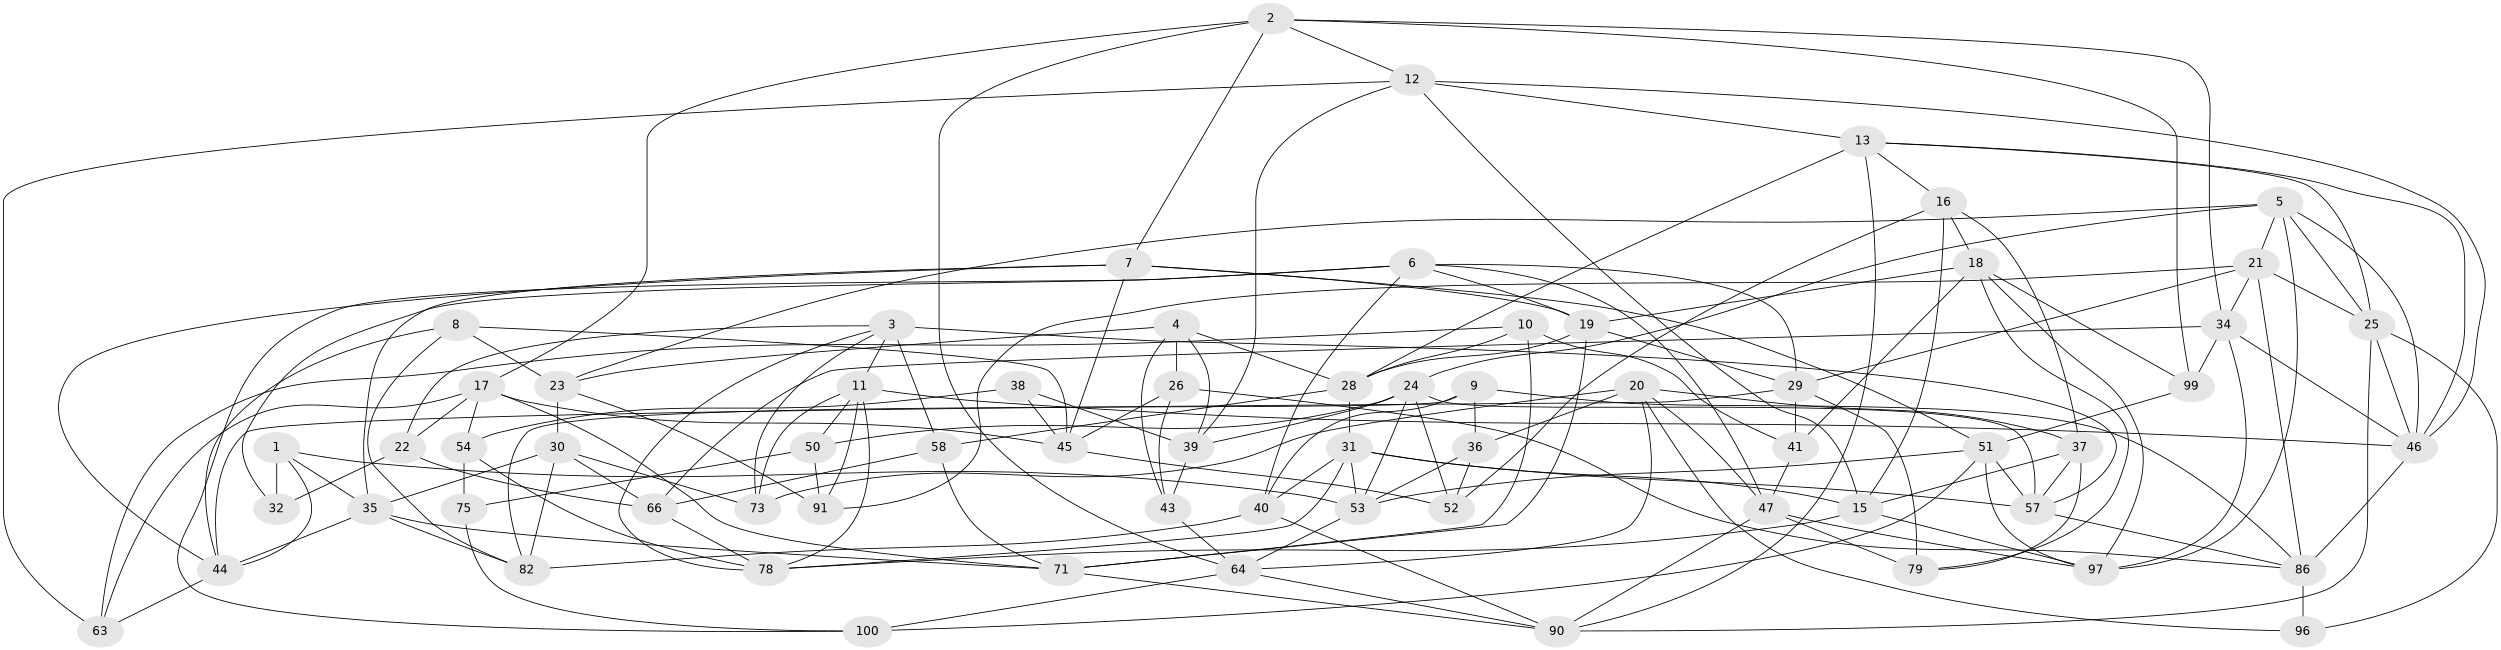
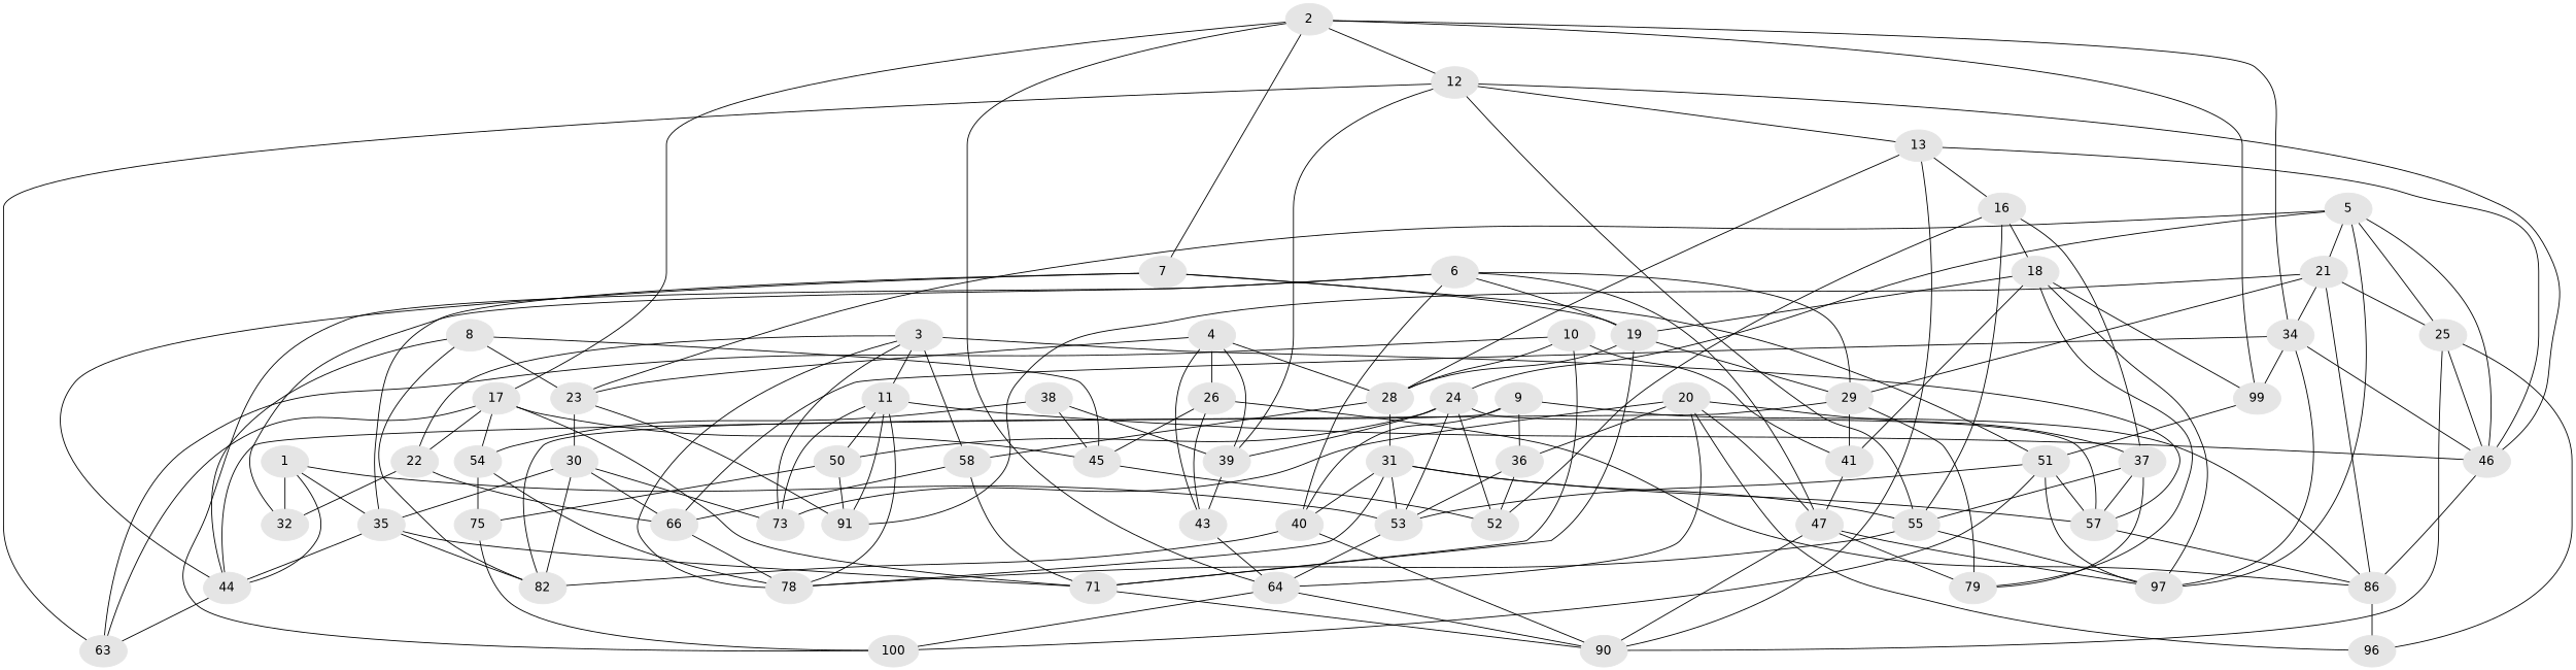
  graph {
    fontname="DejaVu Sans"
    node [color=gray90 fontname="DejaVu Sans" style=filled]
    edge [fontname="DejaVu Sans"]
    1
    32
    35 [super="+109"]
    44 [super="+76"]
    53 [super="+83"]
    82 [super="+107"]
    71 [super="+106"]
    63
    64 [super="+108"]
    2 [super="+14"]
    7 [super="+77"]
    12 [super="+65"]
    17 [super="+103"]
    34 [super="+98"]
    n15 [label=99]
    19 [super="+48"]
    45 [super="+67"]
    51 [super="+61"]
    39 [super="+89"]
    46 [super="+56"]
    13 [super="+15"]
-   55 [super="+85" label=15]
+   55 [super="+85"]
    22
    54
    97 [super="+104"]
    66 [super="+84"]
    100
    90 [super="+92"]
    3 [super="+93"]
    11 [super="+88"]
    57 [super="+102"]
    58
    73
    78 [super="+87"]
    50
    91
    86 [super="+101"]
    4 [super="+60"]
    23 [super="+27"]
    26
    28 [super="+42"]
    43
    30 [super="+74"]
    31 [super="+81"]
    5 [super="+94"]
    21 [super="+70"]
    24 [super="+99"]
    25 [super="+80"]
    29 [super="+95"]
    52
    96
    6 [super="+68"]
    40 [super="+105"]
    47 [super="+59"]
    41
    79
    8
    9
    36
    10
    75
    16 [super="+33"]
    18 [super="+62"]
    37 [super="+69"]
    20 [super="+72"]
    38
    1 -- 32
    1 -- 35
    1 -- 44
    1 -- 53
    35 -- 44
    35 -- 82
    35 -- 71
    44 -- 63
    53 -- 64
    71 -- 90
    64 -- 100
    64 -- 90
    2 -- 64
    2 -- 7
    2 -- 12
    2 -- 17
    2 -- 34
    2 -- n15
    7 -- 35
    7 -- 44
    7 -- 19
-   7 -- 45
    7 -- 51
    12 -- 63
    12 -- 39
    12 -- 46
    12 -- 13
    12 -- 55
    17 -- 71
    17 -- 63
    17 -- 45
    17 -- 22
    17 -- 54
    34 -- n15
    34 -- 46
    34 -- 97
    34 -- 66
    n15 -- 51
    19 -- 71
    19 -- 28
    19 -- 29
    45 -- 52
    51 -- 53
    51 -- 97
    51 -- 100
    51 -- 57
    39 -- 43
    46 -- 86
    13 -- 46
    13 -- 90
    13 -- 28
-   13 -- 25
    13 -- 16
    55 -- 97
    55 -- 78
    22 -- 32
    22 -- 66
    54 -- 78
    54 -- 75
    66 -- 78
    3 -- 22
    3 -- 11
    3 -- 57
    3 -- 58
    3 -- 73
    3 -- 78
    11 -- 46
    11 -- 73
    11 -- 78
    11 -- 50
    11 -- 91
    57 -- 86
    58 -- 71
    58 -- 66
    50 -- 91
    50 -- 75
    86 -- 96
    4 -- 39
    4 -- 23 [weight=2]
    4 -- 26
    4 -- 28
    4 -- 43
    23 -- 91
    23 -- 30
    26 -- 45
    26 -- 86
    26 -- 43
    28 -- 58
    28 -- 31
    43 -- 64
    30 -- 35
    30 -- 82
    30 -- 66 [weight=2]
    30 -- 73
    31 -- 53
    31 -- 55
    31 -- 57
    31 -- 78
    31 -- 40
    5 -- 46
    5 -- 97
    5 -- 23
    5 -- 21
    5 -- 24
    5 -- 25
    21 -- 34
    21 -- 91
    21 -- 86
    21 -- 25
    21 -- 29
    24 -- 53
    24 -- 39
    24 -- 57
    24 -- 50
    24 -- 52
    25 -- 46
    25 -- 90
    25 -- 96
    29 -- 44
    29 -- 41
    29 -- 79
    6 -- 32
    6 -- 19
    6 -- 100
    6 -- 29
    6 -- 40
    6 -- 47
    40 -- 82 [weight=2]
    40 -- 90
    47 -- 97
    47 -- 90
    47 -- 79
    41 -- 47
    8 -- 44
    8 -- 82
    8 -- 45
    8 -- 23
    9 -- 82
    9 -- 86
    9 -- 40
    9 -- 36
    36 -- 53
    36 -- 52
    10 -- 71
    10 -- 63
    10 -- 28
    10 -- 41
    75 -- 100
    16 -- 55
    16 -- 52
    16 -- 18
    16 -- 37 [weight=2]
    18 -- n15
    18 -- 19
    18 -- 97
    18 -- 41
    18 -- 79
    37 -- 55
    37 -- 57
    37 -- 79
    20 -- 64
    20 -- 73
    20 -- 96
    20 -- 47
    20 -- 36
    20 -- 37
    38 -- 45
    38 -- 39 [weight=2]
    38 -- 54
  }
